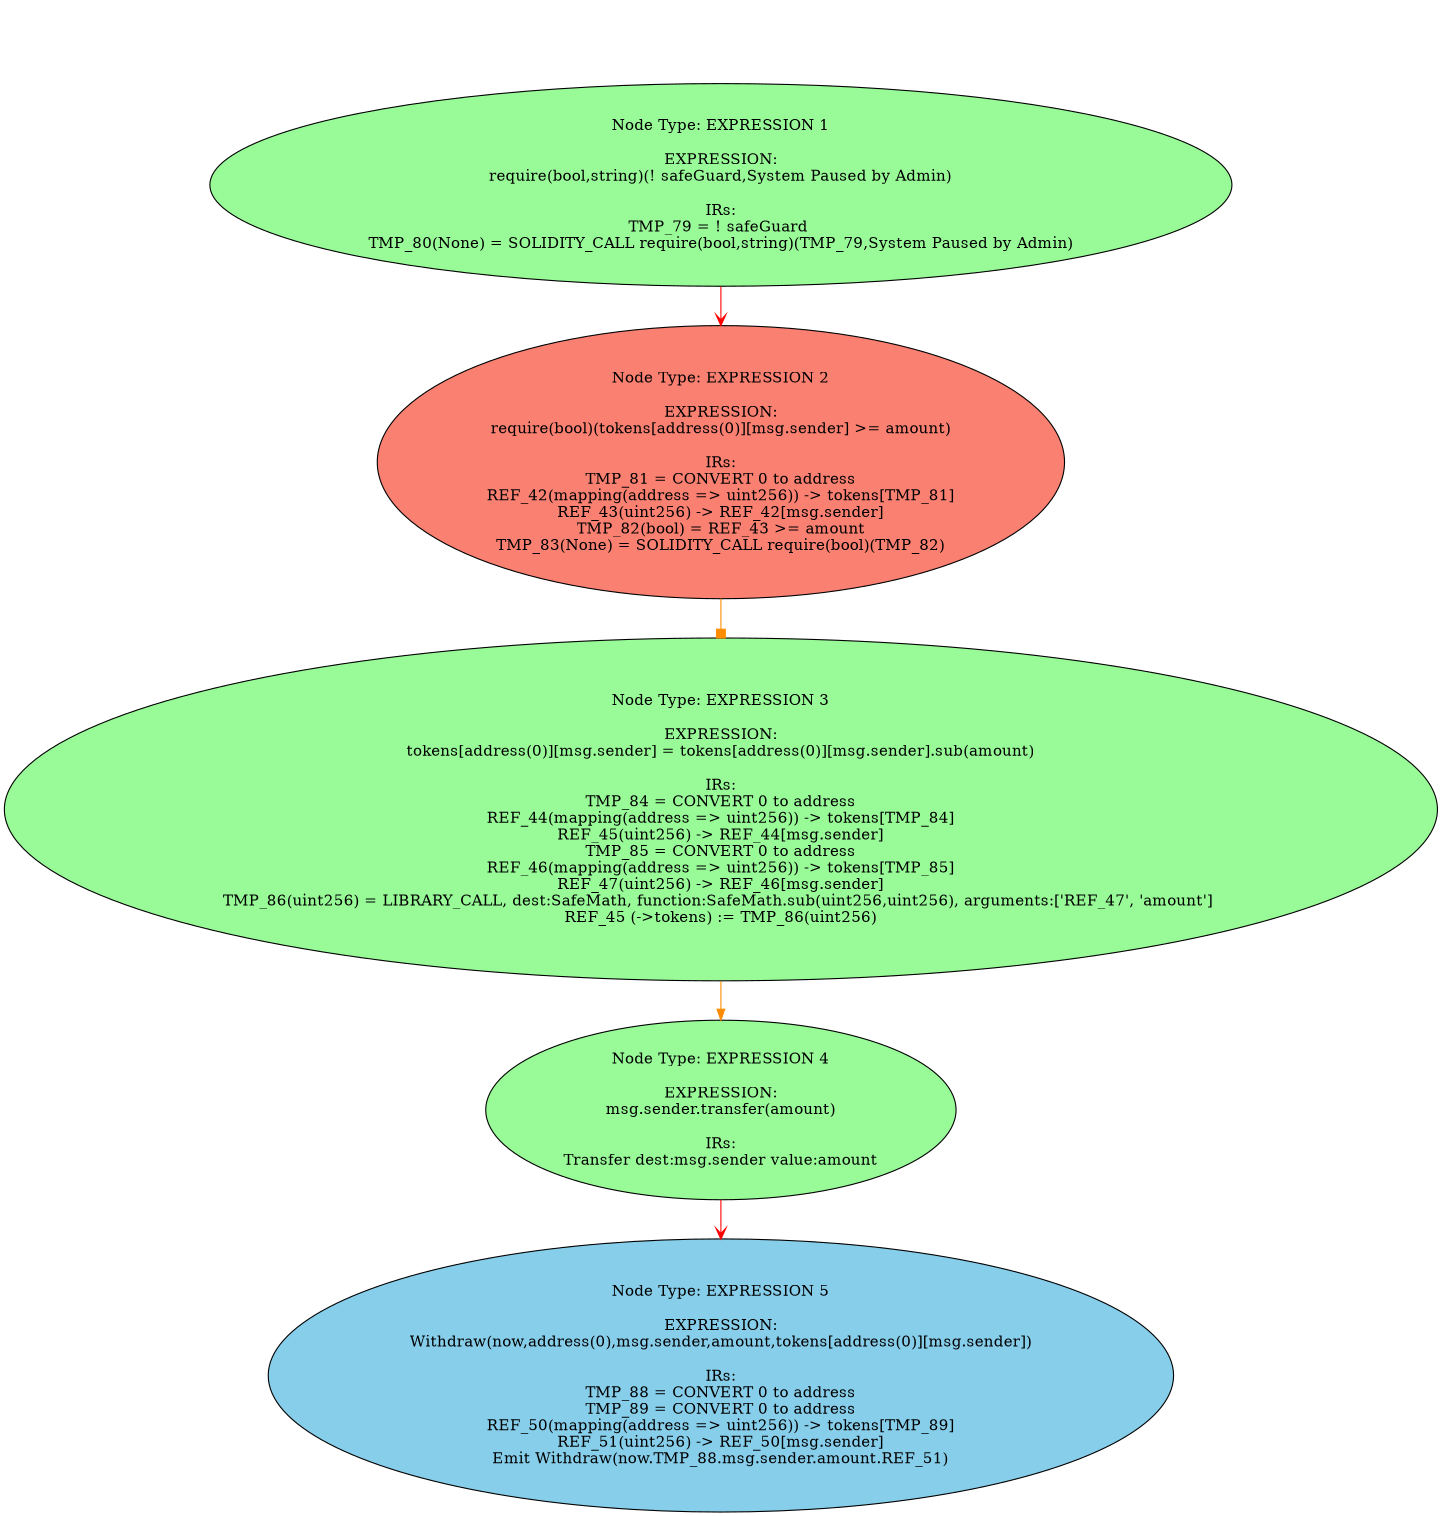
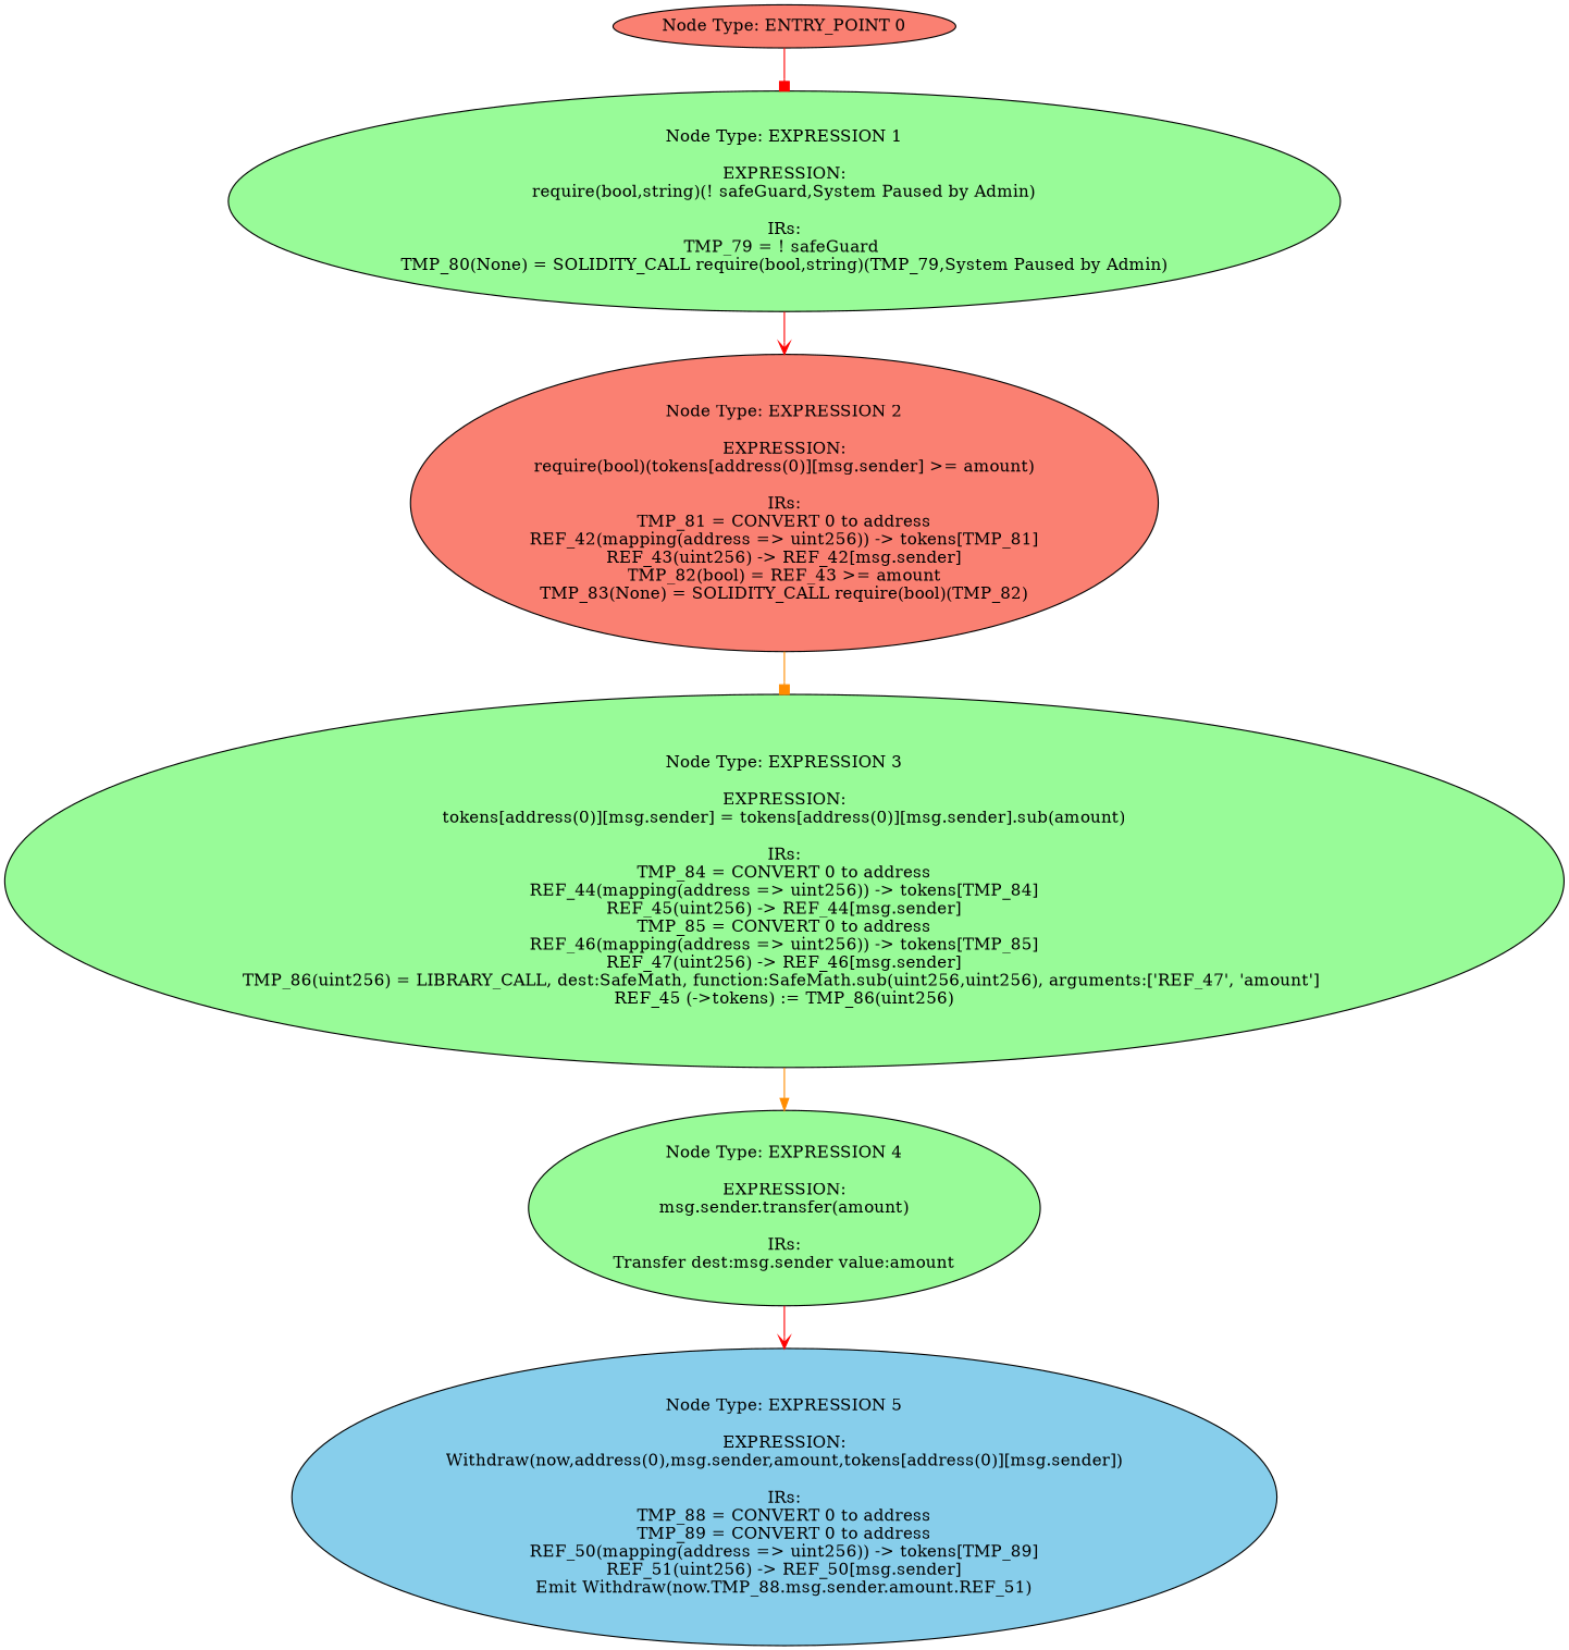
  digraph {
    node [style=filled fillcolor=palegreen]
    edge [color=red arrowhead=box]
+   n1 [label="Node Type: ENTRY_POINT 0\n" fillcolor=salmon]
    n2 [label="Node Type: EXPRESSION 1\n\nEXPRESSION:\nrequire(bool,string)(! safeGuard,System Paused by Admin)\n\nIRs:\nTMP_79 = ! safeGuard \nTMP_80(None) = SOLIDITY_CALL require(bool,string)(TMP_79,System Paused by Admin)"]
    n3 [label="Node Type: EXPRESSION 2\n\nEXPRESSION:\nrequire(bool)(tokens[address(0)][msg.sender] >= amount)\n\nIRs:\nTMP_81 = CONVERT 0 to address\nREF_42(mapping(address => uint256)) -> tokens[TMP_81]\nREF_43(uint256) -> REF_42[msg.sender]\nTMP_82(bool) = REF_43 >= amount\nTMP_83(None) = SOLIDITY_CALL require(bool)(TMP_82)" fillcolor=salmon]
    n4 [label="Node Type: EXPRESSION 3\n\nEXPRESSION:\ntokens[address(0)][msg.sender] = tokens[address(0)][msg.sender].sub(amount)\n\nIRs:\nTMP_84 = CONVERT 0 to address\nREF_44(mapping(address => uint256)) -> tokens[TMP_84]\nREF_45(uint256) -> REF_44[msg.sender]\nTMP_85 = CONVERT 0 to address\nREF_46(mapping(address => uint256)) -> tokens[TMP_85]\nREF_47(uint256) -> REF_46[msg.sender]\nTMP_86(uint256) = LIBRARY_CALL, dest:SafeMath, function:SafeMath.sub(uint256,uint256), arguments:['REF_47', 'amount'] \nREF_45 (->tokens) := TMP_86(uint256)"]
    n5 [label="Node Type: EXPRESSION 4\n\nEXPRESSION:\nmsg.sender.transfer(amount)\n\nIRs:\nTransfer dest:msg.sender value:amount"]
    n6 [label="Node Type: EXPRESSION 5\n\nEXPRESSION:\nWithdraw(now,address(0),msg.sender,amount,tokens[address(0)][msg.sender])\n\nIRs:\nTMP_88 = CONVERT 0 to address\nTMP_89 = CONVERT 0 to address\nREF_50(mapping(address => uint256)) -> tokens[TMP_89]\nREF_51(uint256) -> REF_50[msg.sender]\nEmit Withdraw(now.TMP_88.msg.sender.amount.REF_51)" fillcolor=skyblue]
+   n1 -> n2
    n2 -> n3 [arrowhead=vee]
    n3 -> n4 [color=darkorange]
    n4 -> n5 [color=darkorange arrowhead=normal]
    n5 -> n6 [arrowhead=vee]
  }
